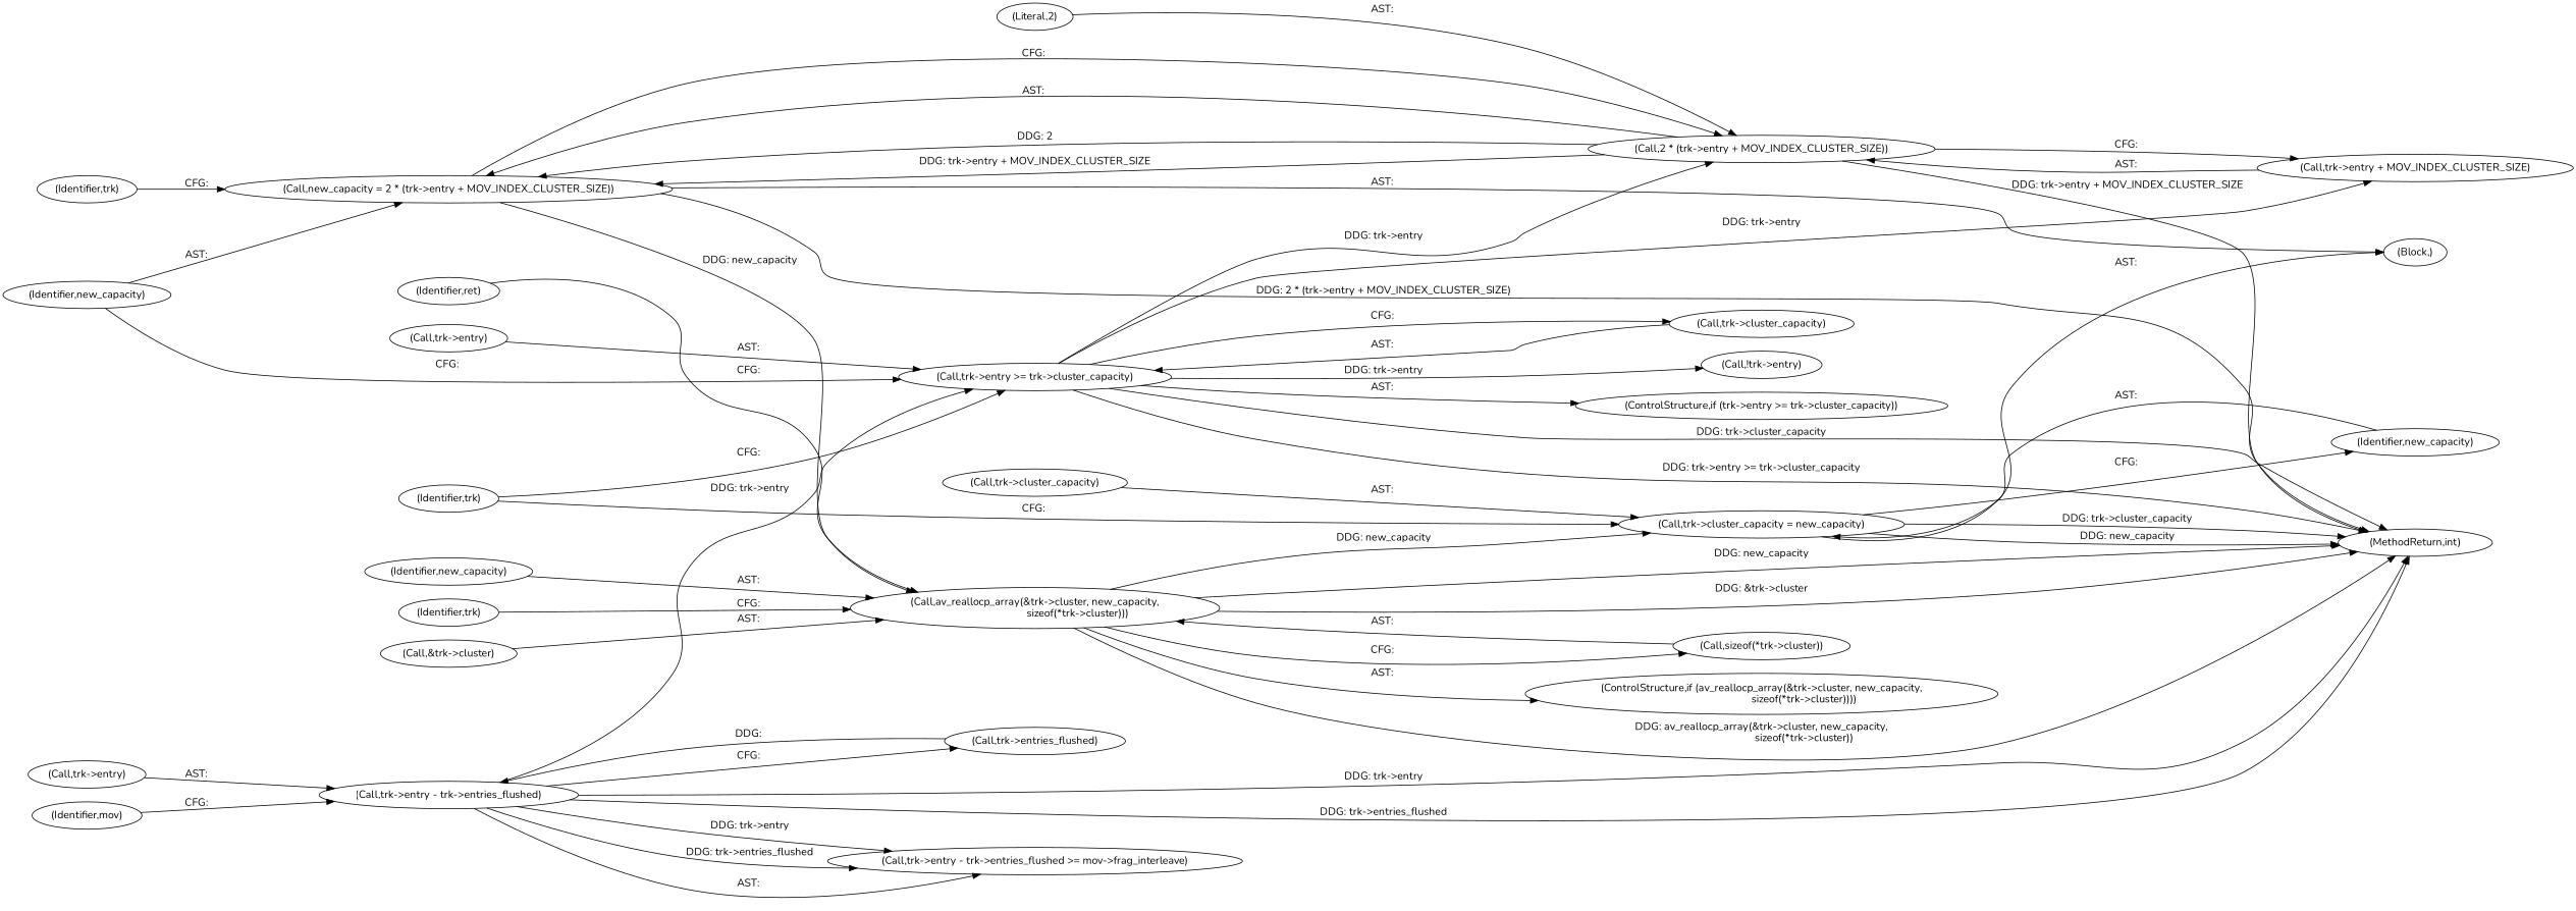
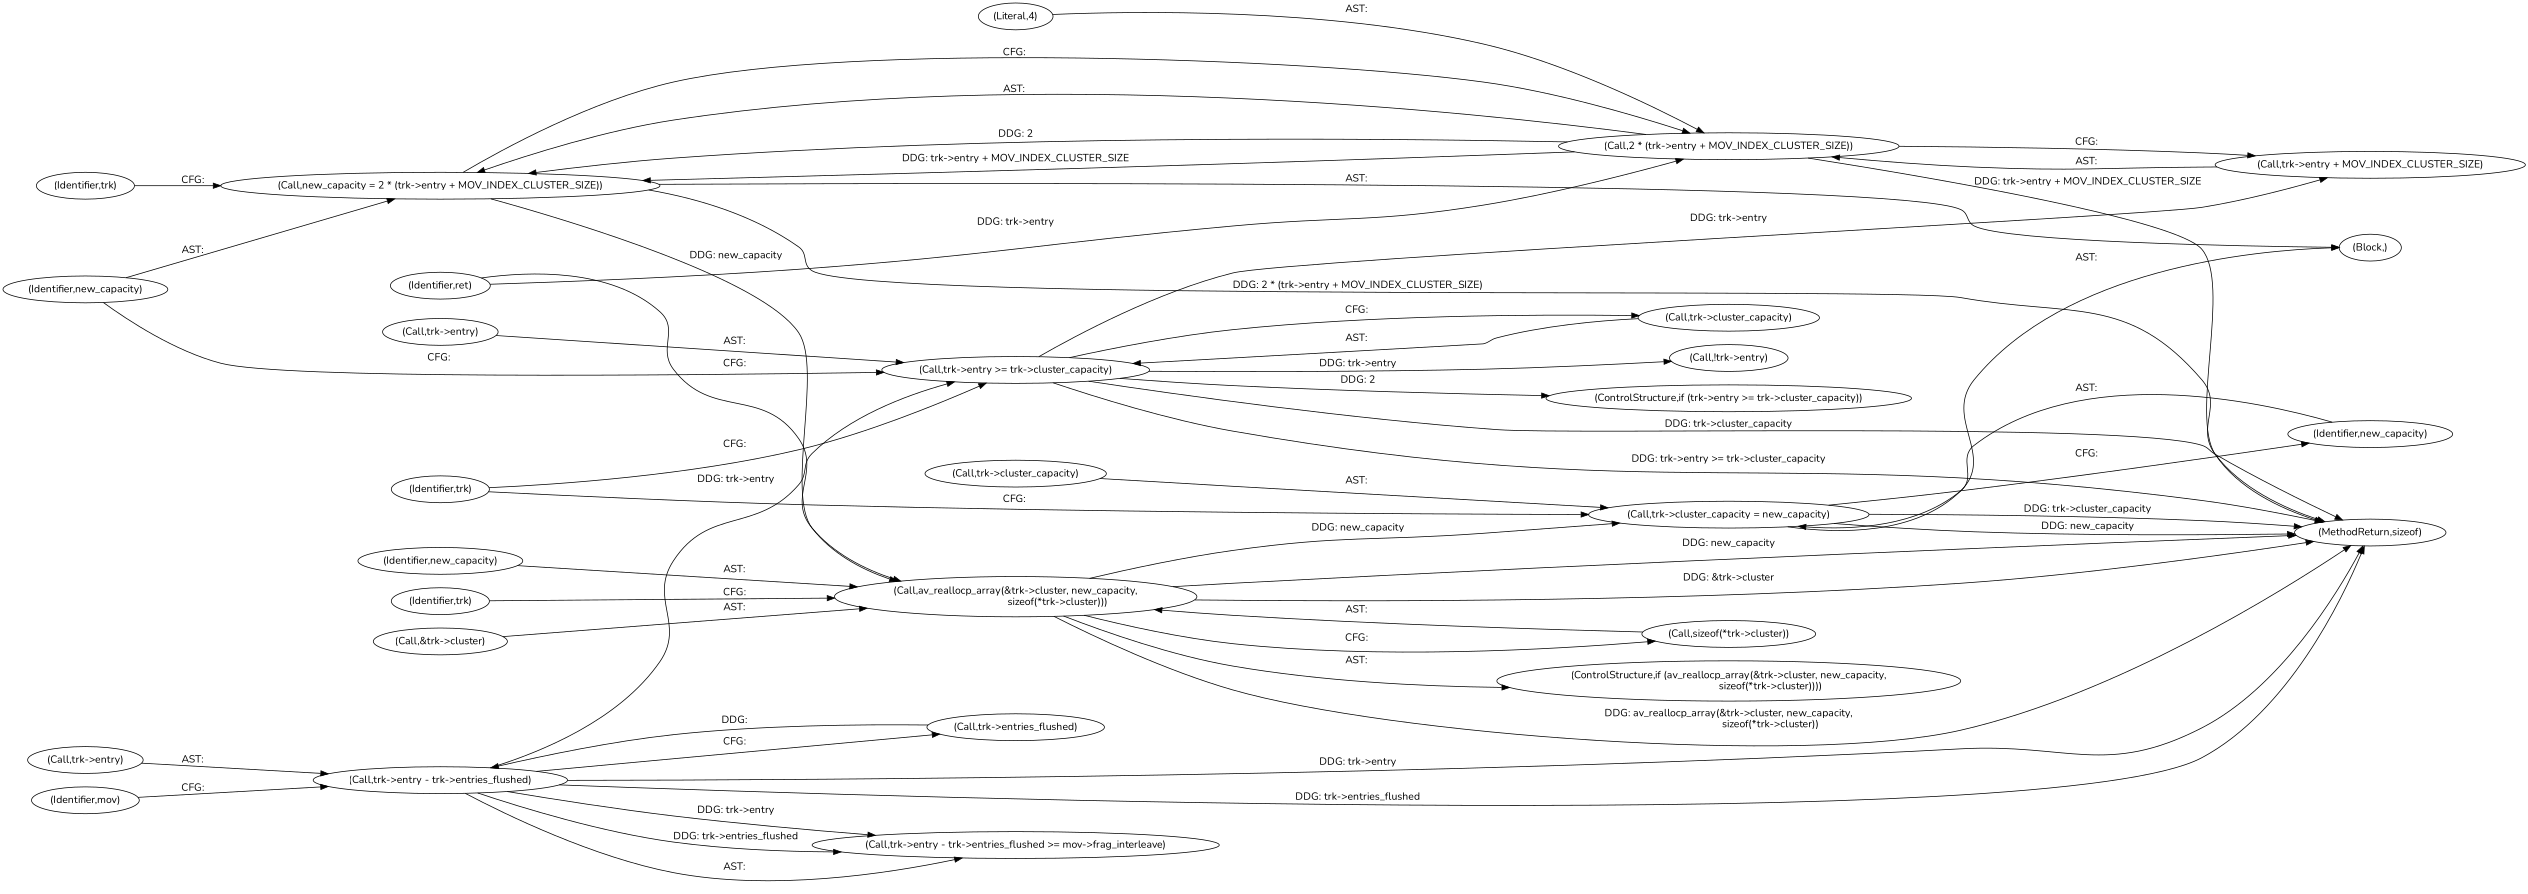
  digraph {
    fontname=Nunito
    rankdir=LR
    node [fontname=Nunito]
    edge [fontname=Nunito]
    n1 [label="(Call,new_capacity = 2 * (trk->entry + MOV_INDEX_CLUSTER_SIZE))"]
    n2 [label="(Call,2 * (trk->entry + MOV_INDEX_CLUSTER_SIZE))"]
    n3 [label="(Call,av_reallocp_array(&trk->cluster, new_capacity,\n                              sizeof(*trk->cluster)))"]
-   n4 [label="(MethodReturn,int)"]
+   n4 [label="(MethodReturn,sizeof)"]
    n5 [label="(Block,)"]
    n6 [label="(Call,trk->entry + MOV_INDEX_CLUSTER_SIZE)"]
    n7 [label="(Call,trk->cluster_capacity = new_capacity)"]
    n8 [label="(ControlStructure,if (av_reallocp_array(&trk->cluster, new_capacity,\n                              sizeof(*trk->cluster))))"]
    n9 [label="(Call,sizeof(*trk->cluster))"]
    n10 [label="(Call,trk->entry >= trk->cluster_capacity)"]
    n11 [label="(Call,!trk->entry)"]
    n12 [label="(ControlStructure,if (trk->entry >= trk->cluster_capacity))"]
    n13 [label="(Call,trk->cluster_capacity)"]
    n14 [label="(Call,trk->entry - trk->entries_flushed)"]
    n15 [label="(Call,trk->entry - trk->entries_flushed >= mov->frag_interleave)"]
    n16 [label="(Call,trk->entries_flushed)"]
    n17 [label="(Identifier,new_capacity)"]
    n18 [label="(Identifier,new_capacity)"]
    n19 [label="(Call,trk->cluster_capacity)"]
    n20 [label="(Identifier,trk)"]
    n21 [label="(Identifier,trk)"]
    n22 [label="(Identifier,new_capacity)"]
    n23 [label="(Call,trk->entry)"]
    n24 [label="(Identifier,trk)"]
-   n25 [label="(Literal,2)"]
+   n25 [label="(Literal,4)"]
    n26 [label="(Call,trk->entry)"]
    n27 [label="(Call,&trk->cluster)"]
    n28 [label="(Identifier,ret)"]
    n29 [label="(Identifier,mov)"]
    n1 -> n2 [label="CFG: "]
    n1 -> n3 [label="DDG: new_capacity"]
    n1 -> n4 [label="DDG: 2 * (trk->entry + MOV_INDEX_CLUSTER_SIZE)"]
    n1 -> n5 [label="AST: "]
    n2 -> n1 [label="AST: "]
    n2 -> n1 [label="DDG: 2"]
    n2 -> n1 [label="DDG: trk->entry + MOV_INDEX_CLUSTER_SIZE"]
    n2 -> n4 [label="DDG: trk->entry + MOV_INDEX_CLUSTER_SIZE"]
    n2 -> n6 [label="CFG: "]
    n3 -> n4 [label="DDG: new_capacity"]
    n3 -> n4 [label="DDG: &trk->cluster"]
    n3 -> n4 [label="DDG: av_reallocp_array(&trk->cluster, new_capacity,\n                              sizeof(*trk->cluster))"]
    n3 -> n7 [label="DDG: new_capacity"]
    n3 -> n8 [label="AST: "]
    n3 -> n9 [label="CFG: "]
    n6 -> n2 [label="AST: "]
    n7 -> n4 [label="DDG: new_capacity"]
    n7 -> n4 [label="DDG: trk->cluster_capacity"]
    n7 -> n5 [label="AST: "]
    n7 -> n17 [label="CFG: "]
    n9 -> n3 [label="AST: "]
-   n10 -> n2 [label="DDG: trk->entry"]
+   n28 -> n2 [label="DDG: trk->entry"]
    n10 -> n4 [label="DDG: trk->cluster_capacity"]
    n10 -> n4 [label="DDG: trk->entry >= trk->cluster_capacity"]
    n10 -> n6 [label="DDG: trk->entry"]
    n10 -> n11 [label="DDG: trk->entry"]
-   n10 -> n12 [label="AST: "]
+   n10 -> n12 [label="DDG: 2"]
    n10 -> n13 [label="CFG: "]
    n13 -> n10 [label="AST: "]
    n14 -> n4 [label="DDG: trk->entry"]
    n14 -> n4 [label="DDG: trk->entries_flushed"]
    n14 -> n10 [label="DDG: trk->entry"]
    n14 -> n15 [label="AST: "]
    n14 -> n15 [label="DDG: trk->entry"]
    n14 -> n15 [label="DDG: trk->entries_flushed"]
    n14 -> n16 [label="CFG: "]
    n16 -> n14 [label="DDG: "]
    n17 -> n7 [label="AST: "]
    n18 -> n3 [label="AST: "]
    n19 -> n7 [label="AST: "]
    n20 -> n7 [label="CFG: "]
    n20 -> n10 [label="CFG: "]
    n21 -> n3 [label="CFG: "]
    n22 -> n1 [label="AST: "]
    n22 -> n10 [label="CFG: "]
    n23 -> n10 [label="AST: "]
    n24 -> n1 [label="CFG: "]
    n25 -> n2 [label="AST: "]
    n26 -> n14 [label="AST: "]
    n27 -> n3 [label="AST: "]
    n28 -> n3 [label="CFG: "]
    n29 -> n14 [label="CFG: "]
  }
